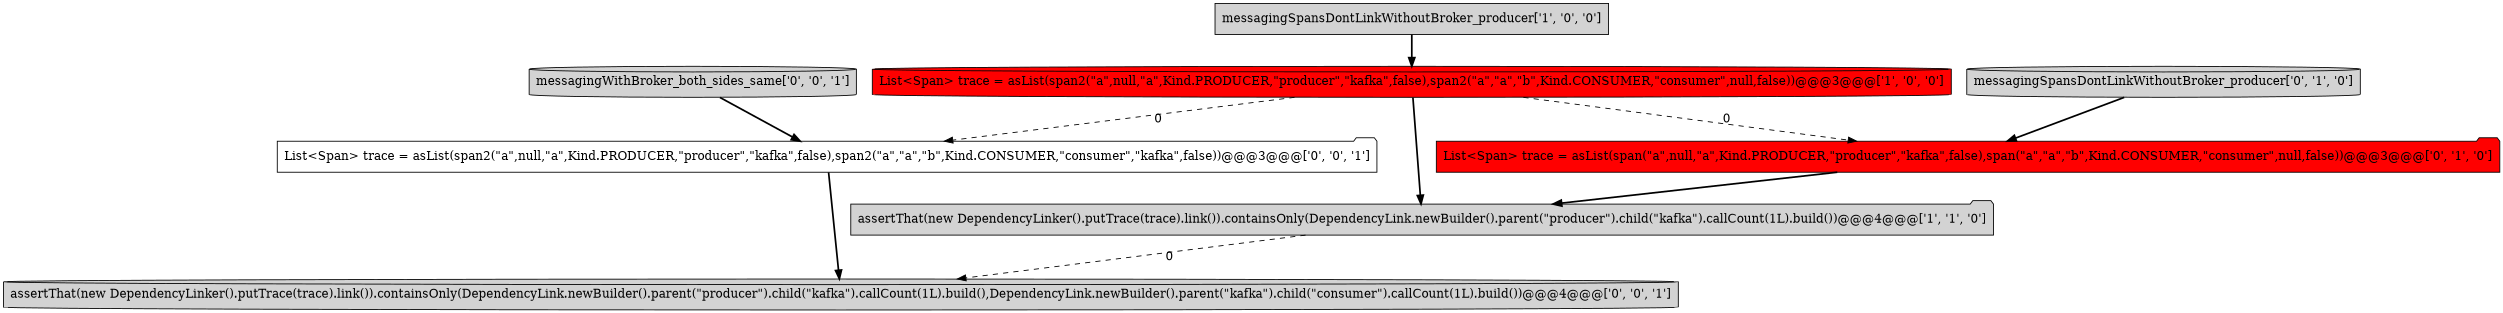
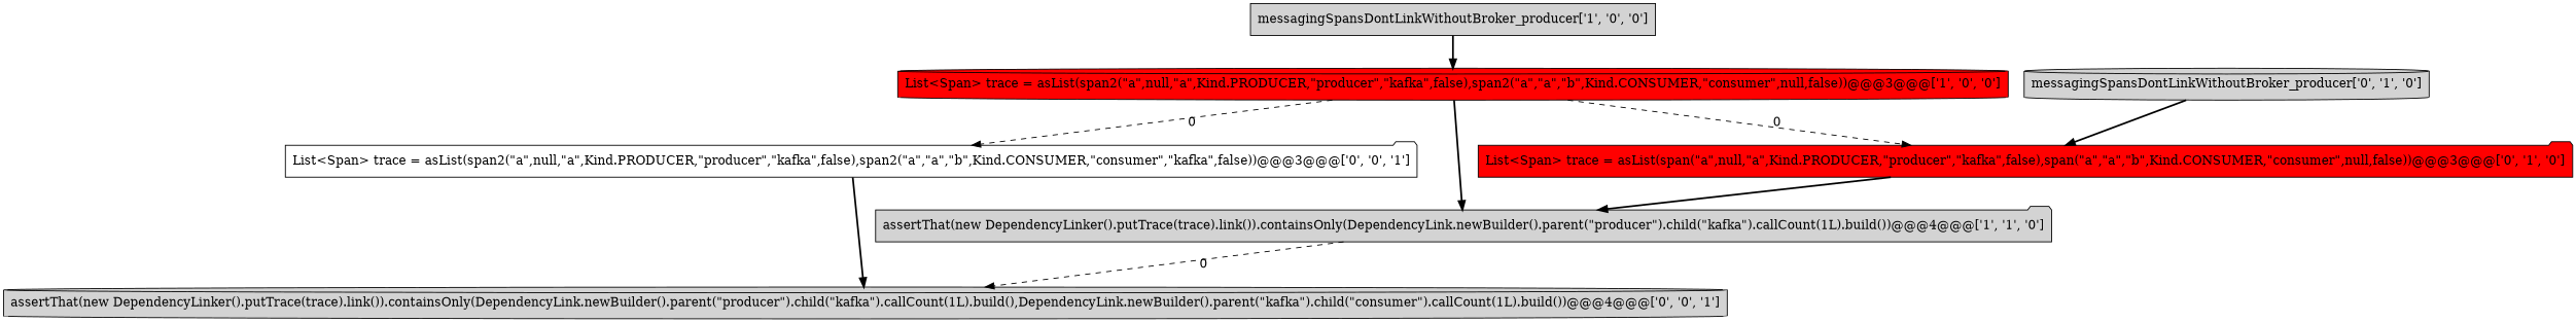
  digraph {
    node [fillcolor=lightgray shape=cylinder style=filled]
    edge [style=bold]
    n1 [label="messagingSpansDontLinkWithoutBroker_producer['1', '0', '0']" shape=box]
    n2 [fillcolor=red label="List<Span> trace = asList(span2(\"a\",null,\"a\",Kind.PRODUCER,\"producer\",\"kafka\",false),span2(\"a\",\"a\",\"b\",Kind.CONSUMER,\"consumer\",null,false))@@@3@@@['1', '0', '0']"]
    n3 [fillcolor=white label="List<Span> trace = asList(span2(\"a\",null,\"a\",Kind.PRODUCER,\"producer\",\"kafka\",false),span2(\"a\",\"a\",\"b\",Kind.CONSUMER,\"consumer\",\"kafka\",false))@@@3@@@['0', '0', '1']" shape=folder]
    n4 [label="assertThat(new DependencyLinker().putTrace(trace).link()).containsOnly(DependencyLink.newBuilder().parent(\"producer\").child(\"kafka\").callCount(1L).build())@@@4@@@['1', '1', '0']" shape=folder]
    n5 [fillcolor=red label="List<Span> trace = asList(span(\"a\",null,\"a\",Kind.PRODUCER,\"producer\",\"kafka\",false),span(\"a\",\"a\",\"b\",Kind.CONSUMER,\"consumer\",null,false))@@@3@@@['0', '1', '0']" shape=folder]
    n6 [label="messagingSpansDontLinkWithoutBroker_producer['0', '1', '0']"]
-   n7 [label="messagingWithBroker_both_sides_same['0', '0', '1']"]
    n8 [label="assertThat(new DependencyLinker().putTrace(trace).link()).containsOnly(DependencyLink.newBuilder().parent(\"producer\").child(\"kafka\").callCount(1L).build(),DependencyLink.newBuilder().parent(\"kafka\").child(\"consumer\").callCount(1L).build())@@@4@@@['0', '0', '1']"]
    n1 -> n2
    n2 -> n3 [label=0 style=dashed]
    n2 -> n4
    n2 -> n5 [label=0 style=dashed]
    n3 -> n8
    n4 -> n8 [label=0 style=dashed]
    n5 -> n4
    n6 -> n5
-   n7 -> n3
  }
